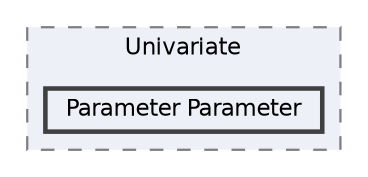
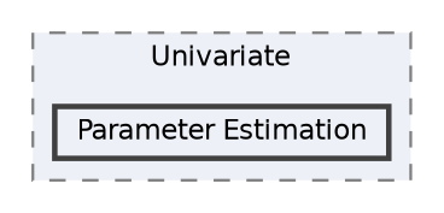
  digraph {
    compound=true
-   n1 [color=grey25 fillcolor="#edf0f7" fontname=Helvetica fontsize=10 height=0.2 label="Parameter Parameter" shape=box style="filled,bold" width=0.4]
+   n1 [color=grey25 fillcolor="#edf0f7" fontname=Helvetica fontsize=10 height=0.2 label="Parameter Estimation" shape=box style="filled,bold" width=0.4]
    subgraph cluster_1 {
      bgcolor="#edf0f7"
      fontname=Helvetica
      fontsize=10
      label=Univariate
      pencolor=grey50
      style="filled,dashed"
      n1
    }
  }
